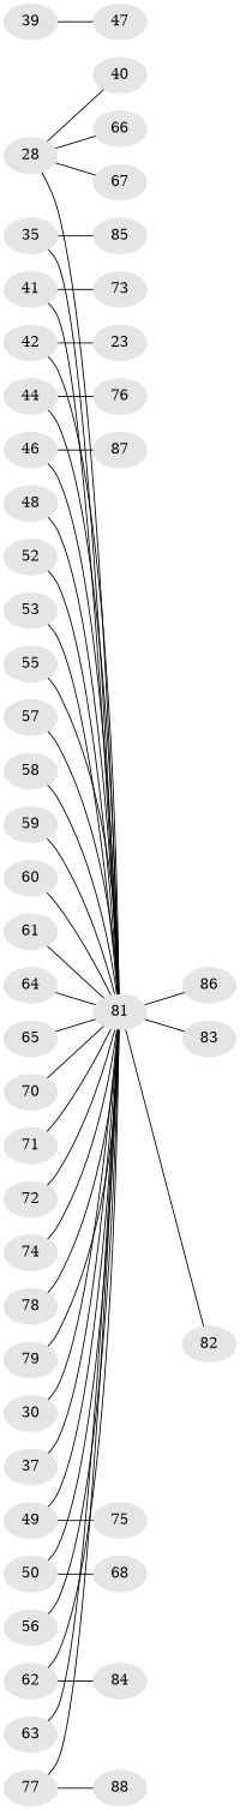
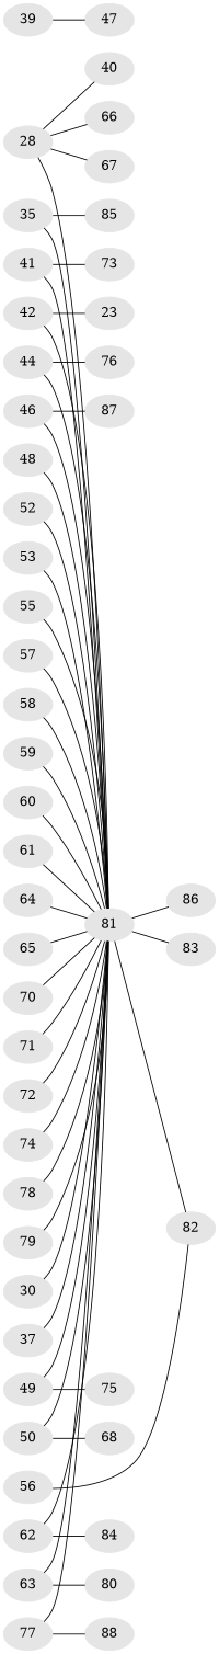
  graph {
    rankdir=LR
    node [color=gray90 style=filled]
    28
    40
    66
    67
    81 [super="+16+36+24+31+5+8+69+11+45+20+27"]
    82
    83
    86
    30
    35
    85
    37
    39
    47
    41
    73
    42
    n18 [label=23]
    44
    76
    46
    87
    48
    49
    75
    50
    68
    52
    53
    55
    56
    57
    58
    59
    60
    61
    62
    84
    63
+   80
    64
    65
    70
    71
    72
    74
    77
    88
    78
    79
    28 -- 40
    28 -- 66
    28 -- 67
    28 -- 81
    81 -- 82
    81 -- 83
    81 -- 86
    30 -- 81
    35 -- 81
    35 -- 85
    37 -- 81
    39 -- 47
    41 -- 81
    41 -- 73
    42 -- 81
    42 -- n18
    44 -- 81
    44 -- 76
    46 -- 81
    46 -- 87
    48 -- 81
    49 -- 81
    49 -- 75
    50 -- 81
    50 -- 68
    52 -- 81
    53 -- 81
    55 -- 81
-   56 -- 81
+   56 -- 82
    57 -- 81
    58 -- 81
    59 -- 81
    60 -- 81
    61 -- 81
    62 -- 81
    62 -- 84
    63 -- 81
+   63 -- 80
    64 -- 81
    65 -- 81
    70 -- 81
    71 -- 81
    72 -- 81
    74 -- 81
    77 -- 81
    77 -- 88
    78 -- 81
    79 -- 81
  }
